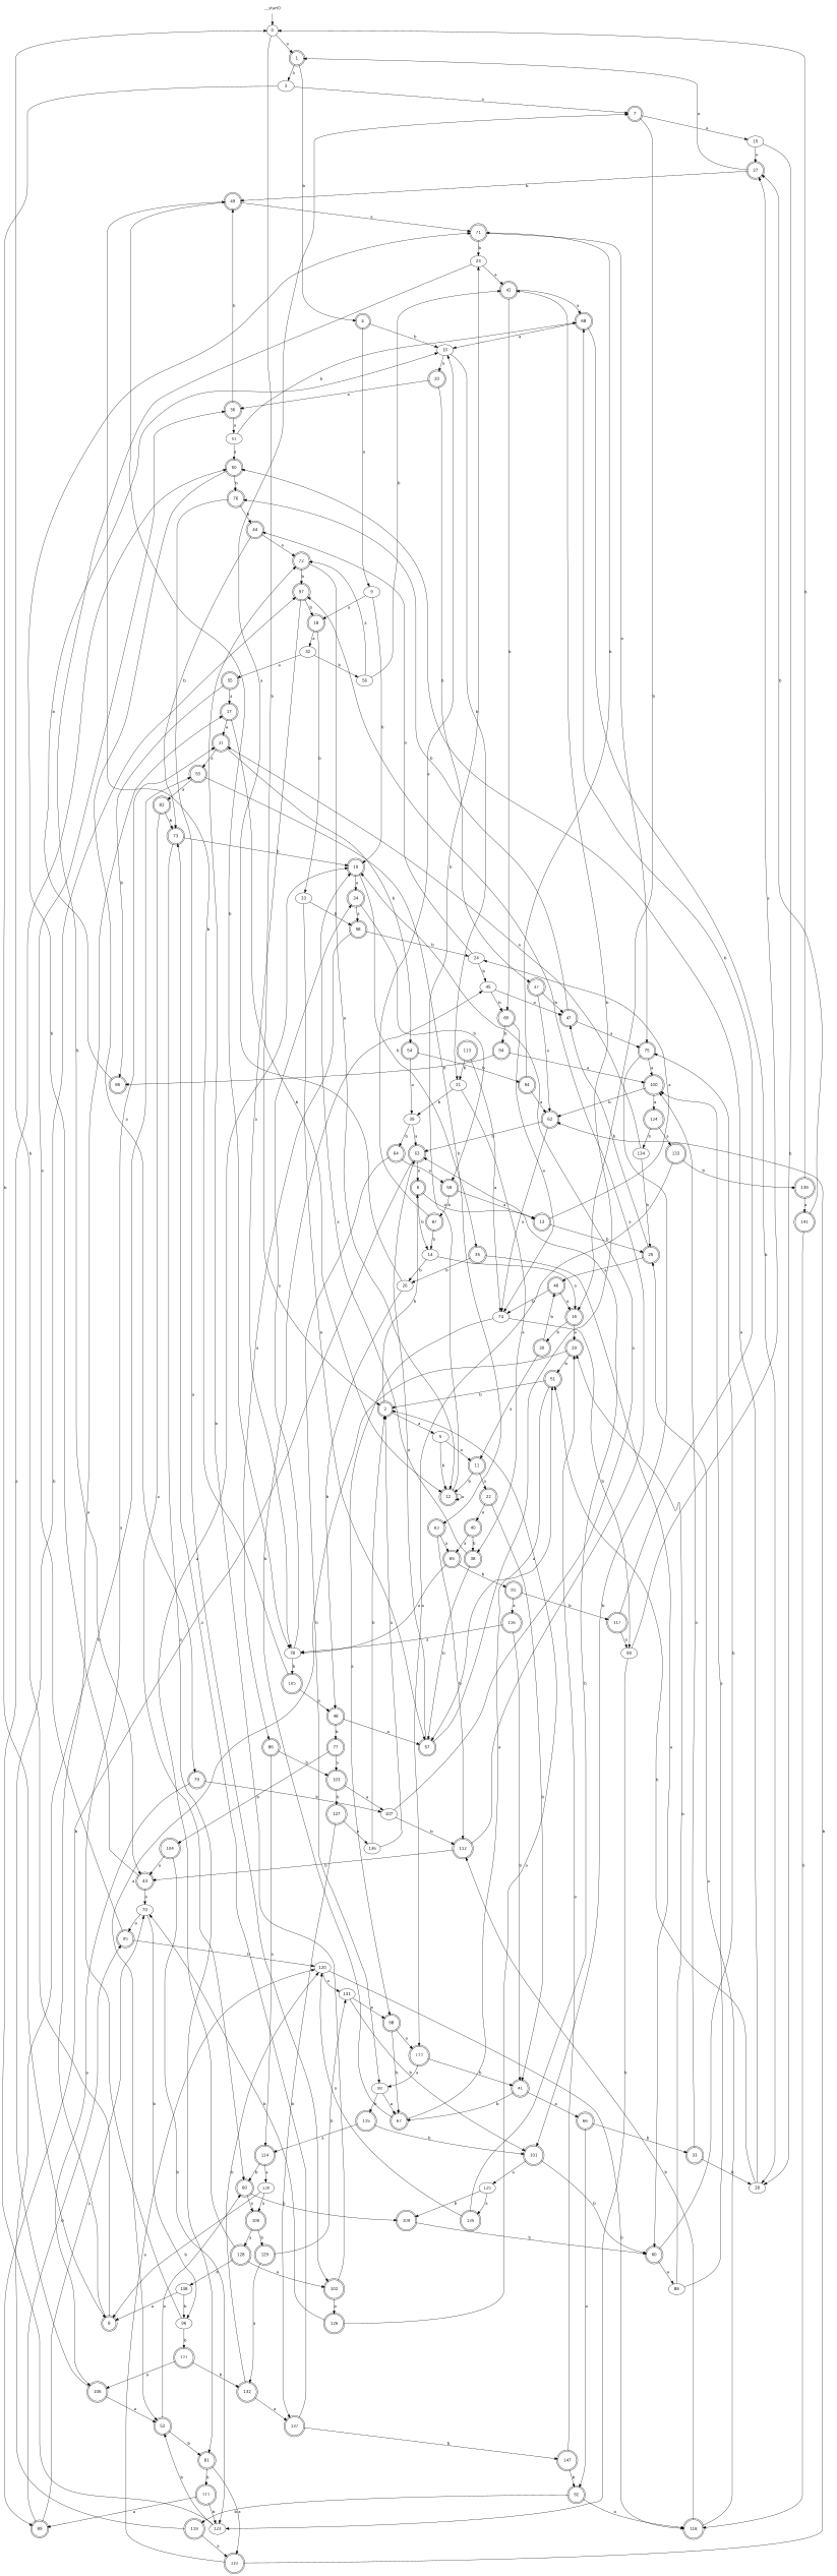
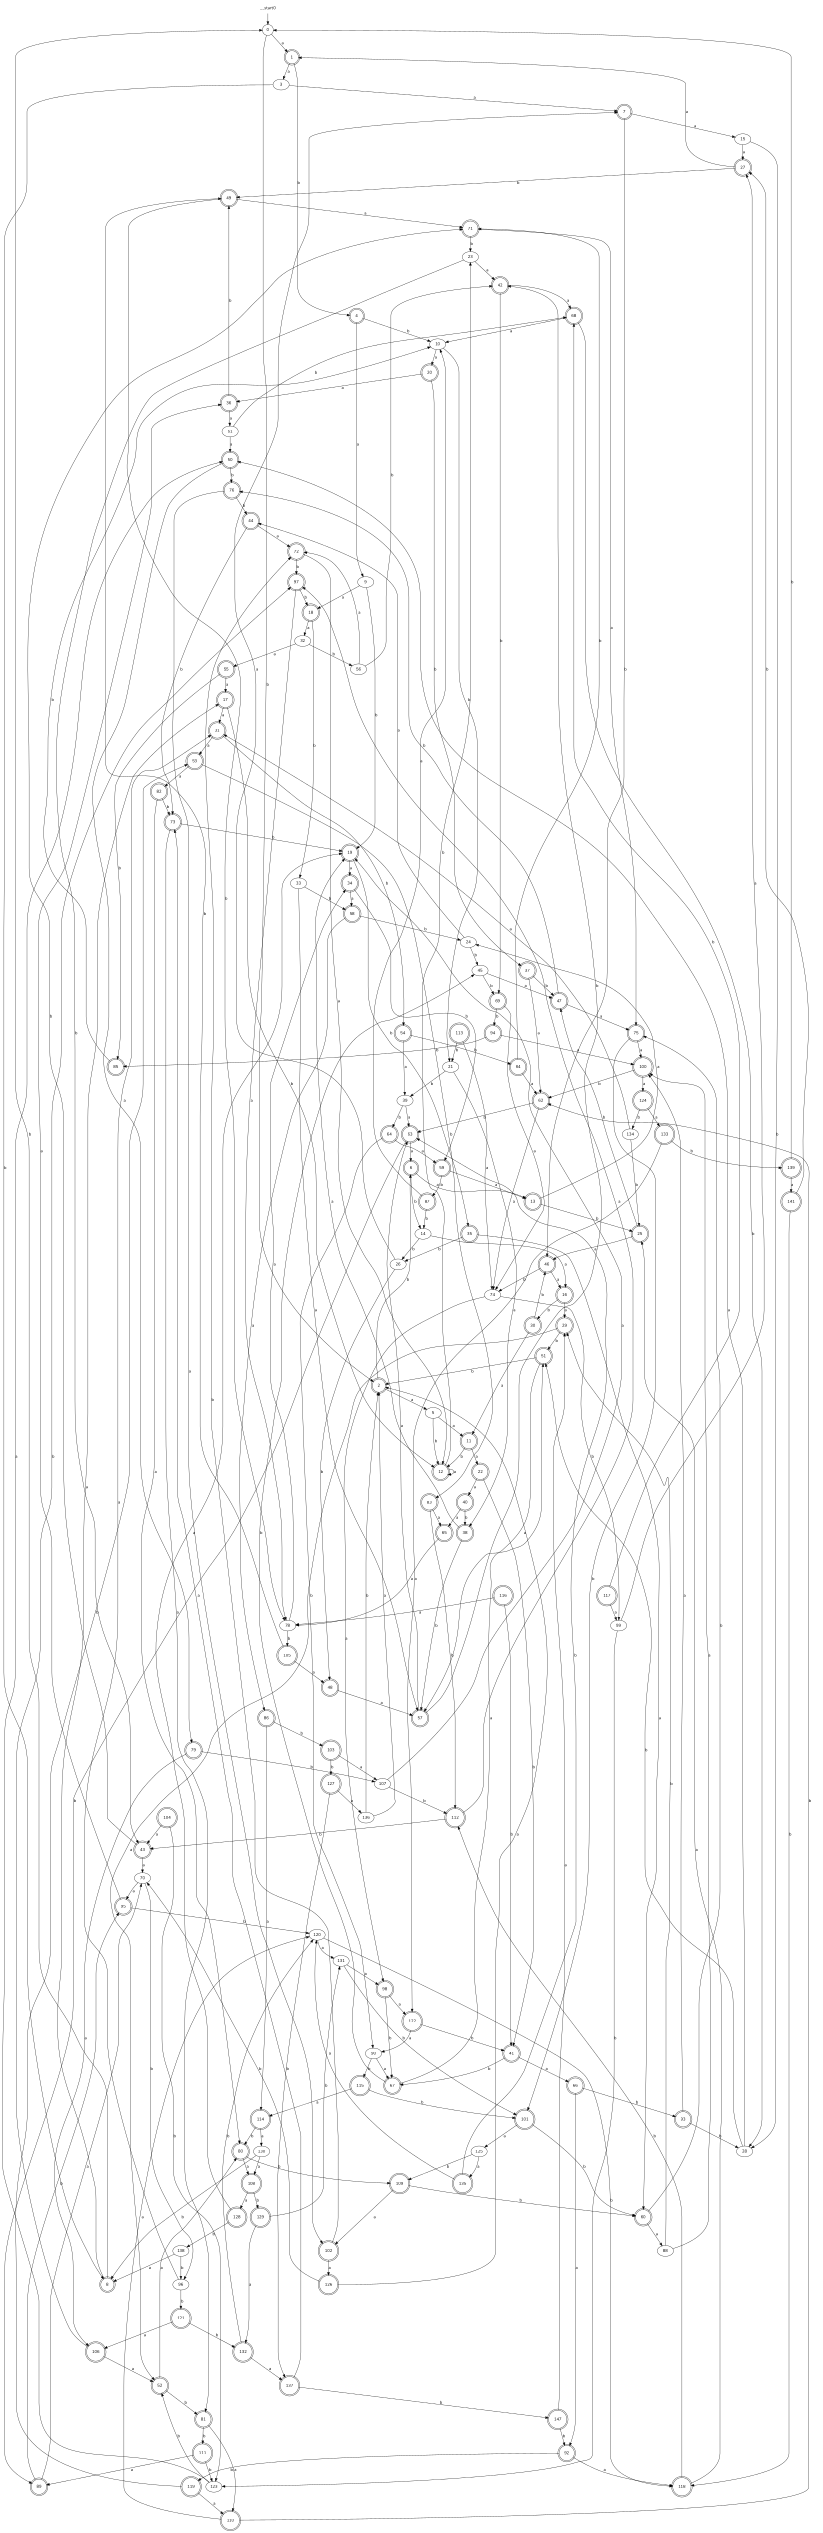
  digraph {
    fontname=Nunito
    node [fontname=Nunito shape=doublecircle]
    edge [fontname=Nunito]
    __start0 [shape=none]
    0 [shape=circle]
    1
    2
    3 [shape=""]
    4
    5 [shape=""]
    6
    7
    8
    9 [shape=""]
    10 [shape=""]
    11
    12
    13
    14 [shape=""]
    15 [shape=""]
    16
    17
    18
    19
    20
    21 [shape=""]
    22
    23 [shape=""]
    24 [shape=""]
    25
    26 [shape=""]
    27
    28 [shape=""]
    29
    30
    31
    32 [shape=""]
    33 [shape=""]
    34
    35
    36
    37
    38
    39 [shape=""]
    40
    41
    42
    43
    44
    45 [shape=""]
    46
    47
    48
    49
    50
    51
    52
    53
    54
    55
    56 [shape=""]
    57
    58
    59
    60
    61 [shape=""]
    62
    63
    64
    65
    66
    67
    68
    69
    70 [shape=""]
    71
    72
    73
    74 [shape=""]
    75
    76
-   77
    78 [shape=""]
    79
    80
    81
    82
    83
    84
    85
    86
    87
    88 [shape=""]
    89
    90 [shape=""]
-   91
    92
    93
    94
    95
    96 [shape=""]
    97
    98
    99 [shape=""]
    100
    101
    102
    103
    104
    105
    106
    107 [shape=""]
    108
    109
    110
    111
    112
    114
    115
    116
    117
    118
    119
    120 [shape=""]
    121
    122
    123 [shape=""]
    124
    125 [shape=""]
    126
    127
    128
    129
    113
    130 [shape=""]
    131 [shape=""]
    132
    133
    134 [shape=""]
    135
    136 [shape=""]
    137
    138 [shape=""]
    139
    n142 [label=147]
    141
    __start0 -> 0
    0 -> 1 [label=a]
    0 -> 2 [label=b]
    1 -> 3 [label=a]
    1 -> 4 [label=b]
    2 -> 5 [label=a]
    2 -> 6 [label=b]
    3 -> 7 [label=a]
    3 -> 8 [label=b]
    4 -> 9 [label=a]
    4 -> 10 [label=b]
    5 -> 11 [label=a]
    5 -> 12 [label=b]
    6 -> 13 [label=a]
    6 -> 14 [label=b]
    7 -> 15 [label=a]
-   7 -> 16 [label=b]
+   7 -> 46 [label=b]
    8 -> 0 [label=b]
    8 -> 17 [label=a]
    9 -> 18 [label=a]
    9 -> 19 [label=b]
    10 -> 20 [label=a]
    10 -> 21 [label=b]
    11 -> 12 [label=b]
    11 -> 22 [label=a]
    12 -> 12 [label=a]
    12 -> 23 [label=b]
    13 -> 24 [label=a]
    13 -> 25 [label=b]
    14 -> 16 [label=a]
    14 -> 26 [label=b]
    15 -> 27 [label=a]
    15 -> 28 [label=b]
    16 -> 29 [label=a]
    16 -> 30 [label=b]
    17 -> 12 [label=b]
    17 -> 31 [label=a]
    18 -> 32 [label=a]
    18 -> 33 [label=b]
    19 -> 34 [label=a]
    19 -> 35 [label=b]
    20 -> 36 [label=a]
    20 -> 37 [label=b]
    21 -> 38 [label=a]
    21 -> 39 [label=b]
    22 -> 40 [label=a]
    22 -> 41 [label=b]
    23 -> 42 [label=a]
    23 -> 43 [label=b]
    24 -> 44 [label=a]
    24 -> 45 [label=b]
    25 -> 46 [label=a]
    25 -> 47 [label=b]
    26 -> 7 [label=a]
    26 -> 48 [label=b]
    27 -> 1 [label=a]
    27 -> 49 [label=b]
    28 -> 50 [label=a]
    28 -> 51 [label=b]
    29 -> 51 [label=b]
    29 -> 52 [label=a]
    30 -> 11 [label=a]
    30 -> 46 [label=b]
    31 -> 53 [label=a]
    31 -> 54 [label=b]
    32 -> 55 [label=a]
    32 -> 56 [label=b]
    33 -> 57 [label=a]
    33 -> 58 [label=b]
    34 -> 58 [label=a]
    34 -> 59 [label=b]
    35 -> 26 [label=b]
    35 -> 60 [label=a]
    36 -> 49 [label=b]
    36 -> 61 [label=a]
    37 -> 47 [label=b]
    37 -> 62 [label=a]
    38 -> 19 [label=a]
    38 -> 57 [label=b]
    39 -> 63 [label=a]
    39 -> 64 [label=b]
    40 -> 38 [label=b]
    40 -> 65 [label=a]
    41 -> 66 [label=a]
    41 -> 67 [label=b]
    42 -> 68 [label=a]
    42 -> 69 [label=b]
    43 -> 70 [label=a]
    43 -> 71 [label=b]
    44 -> 72 [label=a]
    44 -> 73 [label=b]
    45 -> 47 [label=a]
    45 -> 69 [label=b]
    46 -> 16 [label=a]
    46 -> 74 [label=b]
    47 -> 75 [label=a]
    47 -> 76 [label=b]
    48 -> 57 [label=a]
-   48 -> 77 [label=b]
    49 -> 71 [label=a]
    49 -> 78 [label=b]
    50 -> 76 [label=b]
    50 -> 79 [label=a]
    51 -> 2 [label=b]
    51 -> 57 [label=a]
    52 -> 80 [label=a]
    52 -> 81 [label=b]
    53 -> 82 [label=a]
    53 -> 83 [label=b]
    54 -> 39 [label=a]
    54 -> 84 [label=b]
    55 -> 17 [label=a]
    55 -> 85 [label=b]
    56 -> 42 [label=b]
    56 -> 72 [label=a]
    57 -> 42 [label=b]
    57 -> 63 [label=a]
    58 -> 24 [label=b]
    58 -> 86 [label=a]
    59 -> 13 [label=a]
    59 -> 87 [label=b]
    60 -> 75 [label=b]
    60 -> 88 [label=a]
    61 -> 50 [label=a]
    61 -> 68 [label=b]
    62 -> 63 [label=b]
    62 -> 74 [label=a]
    63 -> 6 [label=a]
    63 -> 89 [label=b]
    64 -> 59 [label=a]
    64 -> 90 [label=b]
    65 -> 78 [label=a]
-   65 -> 91 [label=b]
    66 -> 92 [label=a]
    66 -> 93 [label=b]
    67 -> 45 [label=b]
    67 -> 51 [label=a]
    68 -> 10 [label=a]
    68 -> 28 [label=b]
    69 -> 74 [label=a]
    69 -> 94 [label=b]
    70 -> 95 [label=a]
    70 -> 96 [label=b]
    71 -> 23 [label=b]
    71 -> 75 [label=a]
    72 -> 12 [label=a]
    72 -> 97 [label=b]
    73 -> 19 [label=b]
    73 -> 81 [label=a]
    74 -> 98 [label=a]
    74 -> 99 [label=b]
    75 -> 100 [label=a]
    75 -> 101 [label=b]
    76 -> 44 [label=b]
    76 -> 102 [label=a]
-   77 -> 103 [label=a]
-   77 -> 104 [label=b]
    78 -> 34 [label=a]
    78 -> 105 [label=b]
    79 -> 106 [label=a]
    79 -> 107 [label=b]
    80 -> 108 [label=a]
    80 -> 109 [label=b]
    81 -> 110 [label=a]
    81 -> 111 [label=b]
    82 -> 73 [label=b]
    82 -> 80 [label=a]
    83 -> 65 [label=a]
    83 -> 112 [label=b]
    84 -> 62 [label=a]
    84 -> 71 [label=b]
    85 -> 10 [label=b]
    86 -> 103 [label=b]
    86 -> 114 [label=a]
    87 -> 10 [label=a]
    87 -> 14 [label=b]
    88 -> 29 [label=b]
    88 -> 100 [label=a]
    89 -> 70 [label=a]
    89 -> 95 [label=b]
    90 -> 67 [label=a]
    90 -> 115 [label=b]
-   91 -> 116 [label=a]
-   91 -> 117 [label=b]
    92 -> 118 [label=a]
    92 -> 119 [label=b]
    93 -> 28 [label=b]
    93 -> 100 [label=a]
    94 -> 85 [label=b]
    94 -> 100 [label=a]
    95 -> 36 [label=a]
    95 -> 120 [label=b]
    96 -> 31 [label=a]
    96 -> 121 [label=b]
    97 -> 18 [label=b]
    97 -> 78 [label=a]
    98 -> 67 [label=b]
    98 -> 122 [label=a]
    99 -> 27 [label=a]
    99 -> 123 [label=b]
    100 -> 62 [label=b]
    100 -> 124 [label=a]
    101 -> 60 [label=b]
    101 -> 125 [label=a]
    102 -> 72 [label=b]
    102 -> 126 [label=a]
    103 -> 107 [label=a]
    103 -> 127 [label=b]
    104 -> 43 [label=a]
    104 -> 123 [label=b]
    105 -> 48 [label=a]
    105 -> 49 [label=b]
    106 -> 52 [label=a]
    106 -> 97 [label=b]
    107 -> 19 [label=a]
    107 -> 112 [label=b]
    108 -> 128 [label=a]
    108 -> 129 [label=b]
    109 -> 60 [label=b]
-   128 -> 102 [label=a]
+   109 -> 102 [label=a]
    110 -> 62 [label=b]
    110 -> 120 [label=a]
    111 -> 89 [label=a]
    111 -> 123 [label=b]
    112 -> 43 [label=b]
    112 -> 97 [label=a]
    114 -> 80 [label=b]
    114 -> 130 [label=a]
    115 -> 101 [label=b]
    115 -> 114 [label=a]
    116 -> 41 [label=b]
    116 -> 78 [label=a]
    117 -> 68 [label=b]
    117 -> 99 [label=a]
    118 -> 25 [label=a]
    118 -> 112 [label=b]
    119 -> 53 [label=b]
    119 -> 110 [label=a]
    120 -> 118 [label=b]
    120 -> 131 [label=a]
    121 -> 106 [label=a]
    121 -> 132 [label=b]
    122 -> 41 [label=b]
    122 -> 90 [label=a]
    123 -> 50 [label=a]
    123 -> 52 [label=b]
    124 -> 133 [label=a]
    124 -> 134 [label=b]
    125 -> 109 [label=b]
    125 -> 135 [label=a]
    126 -> 2 [label=a]
    126 -> 70 [label=b]
    127 -> 136 [label=a]
    127 -> 137 [label=b]
    128 -> 19 [label=a]
    128 -> 138 [label=b]
    129 -> 131 [label=b]
    129 -> 132 [label=a]
    113 -> 21 [label=b]
    113 -> 74 [label=a]
    130 -> 8 [label=b]
    130 -> 108 [label=a]
    131 -> 98 [label=a]
    131 -> 101 [label=b]
    132 -> 120 [label=b]
    132 -> 137 [label=a]
    133 -> 122 [label=a]
    133 -> 139 [label=b]
    134 -> 25 [label=b]
    134 -> 31 [label=a]
    135 -> 63 [label=b]
    135 -> 120 [label=a]
    136 -> 2 [label=a]
    136 -> 2 [label=b]
    137 -> 73 [label=a]
    137 -> n142 [label=b]
    138 -> 8 [label=a]
    138 -> 96 [label=b]
    139 -> 0 [label=b]
    139 -> 141 [label=a]
    n142 -> 29 [label=a]
    n142 -> 92 [label=b]
    141 -> 27 [label=b]
    141 -> 118 [label=b]
  }
